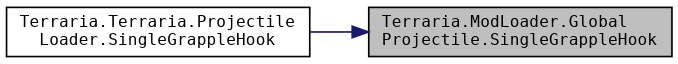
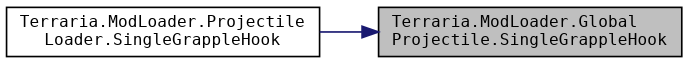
  digraph {
    rankdir=RL
    fontname="DejaVu Sans Mono"
    node [color=black fontname="DejaVu Sans Mono" fontsize=10 shape=record style=filled]
    n1 [fillcolor=grey75 fontcolor=black height=0.2 label="Terraria.ModLoader.Global\lProjectile.SingleGrappleHook" width=0.4]
-   n2 [fillcolor=white height=0.2 label="Terraria.Terraria.Projectile\lLoader.SingleGrappleHook" width=0.4]
+   n2 [fillcolor=white height=0.2 label="Terraria.ModLoader.Projectile\lLoader.SingleGrappleHook" width=0.4]
    n1 -> n2 [color=midnightblue dir=back fontname="DejaVu Sans Mono" fontsize=10 labelfontname=Helvetica labelfontsize=10 style=solid]
  }
